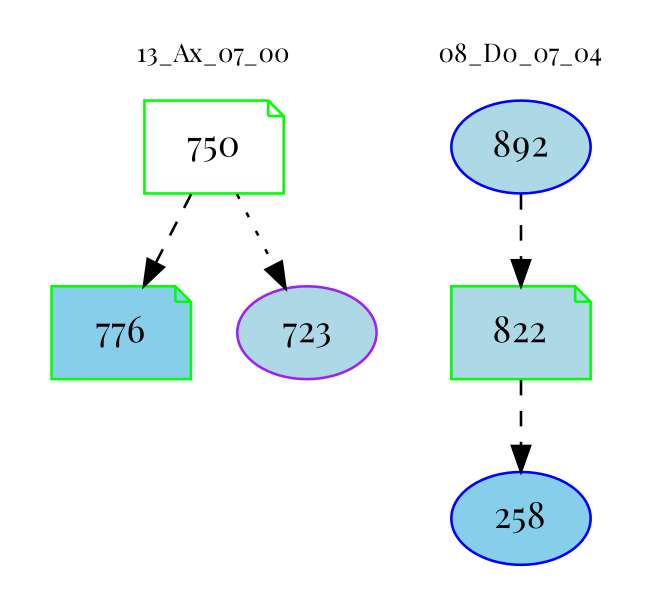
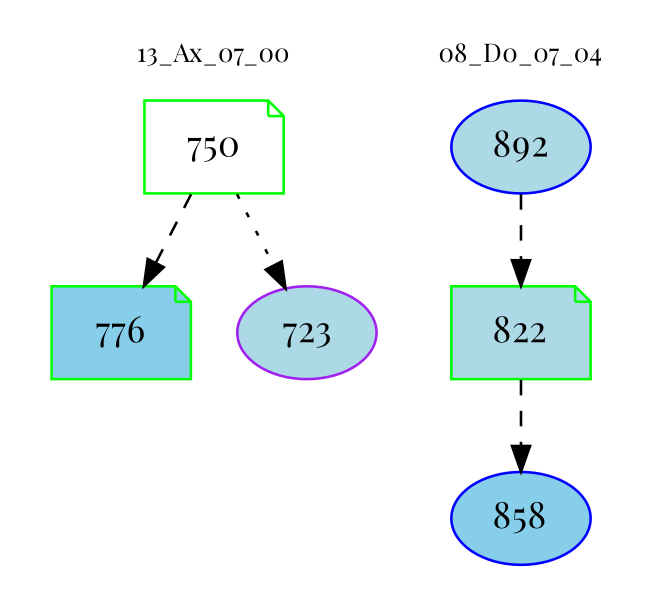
  digraph {
    fontname="Playfair Display"
    node [color=green fillcolor=lightblue fontname="Playfair Display" shape=note style=filled]
    edge [color=black fontname="Playfair Display" style=dashed]
    n1 [fillcolor=white label=750]
    n2 [fillcolor=skyblue label=776]
    n3 [color=purple label=723 shape=ellipse]
    n4 [label=822]
-   n5 [color=blue fillcolor=skyblue label=258 shape=ellipse]
+   n5 [color=blue fillcolor=skyblue label=858 shape=ellipse]
    n6 [color=blue label=892 shape=ellipse]
    subgraph cluster_1 {
      color=white
      fontsize=10
      label="13_Ax_07_00"
      n1
      n2
      n3
    }
    subgraph cluster_2 {
      color=white
      fontsize=10
      label="08_D0_07_04"
      n4
      n5
      n6
    }
    n1 -> n2
    n1 -> n3 [style=dotted]
    n4 -> n5
    n6 -> n4
  }
